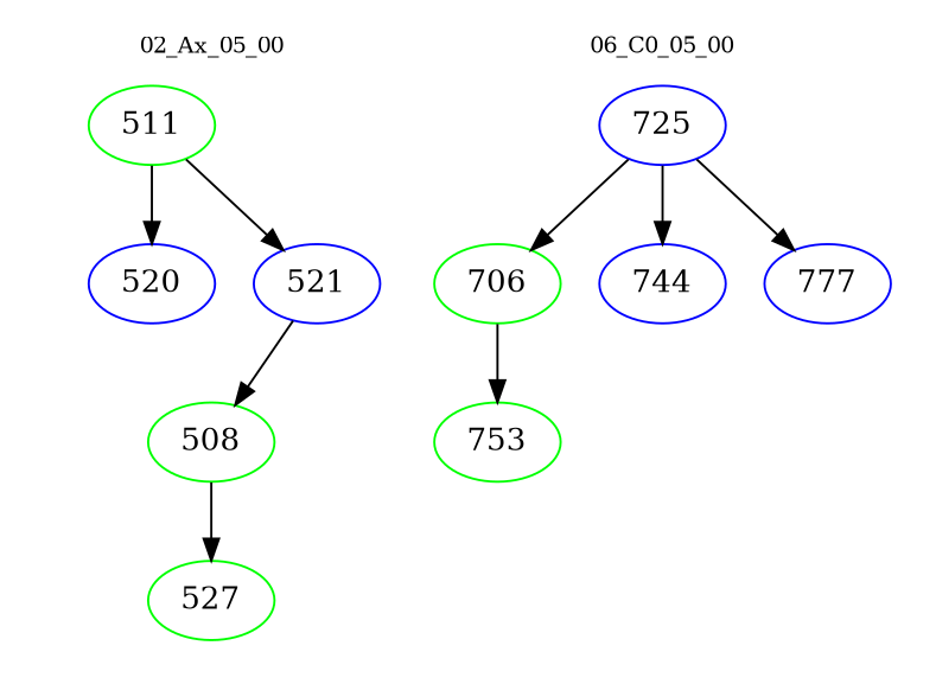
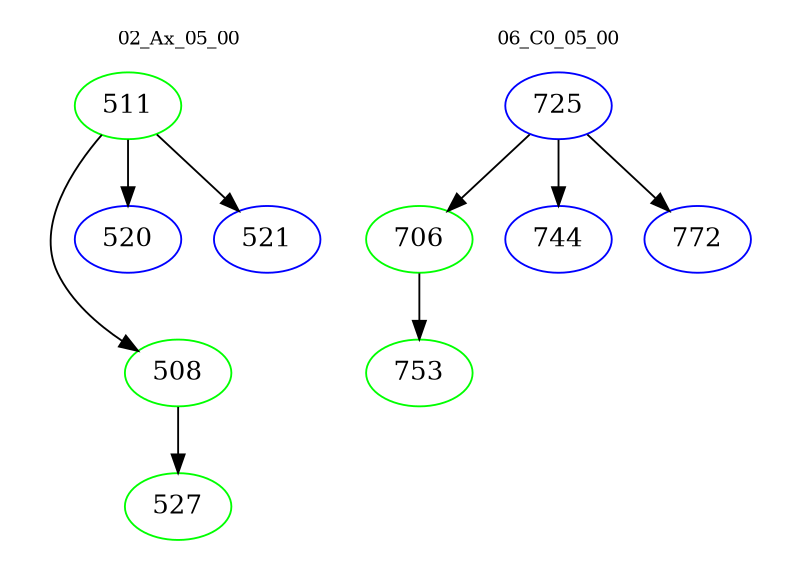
  digraph {
    node [color=green]
    edge [color=black]
    n1 [label=511]
    n2 [label=508]
    n3 [color=blue label=520]
    n4 [color=blue label=521]
    n5 [label=527]
    n6 [color=blue label=725]
    n7 [label=706]
    n8 [color=blue label=744]
-   n9 [color=blue label=777]
+   n9 [color=blue label=772]
    n10 [label=753]
    subgraph cluster_1 {
      color=white
      fontsize=10
      label="02_Ax_05_00"
      n1
      n2
      n3
      n4
      n5
    }
    subgraph cluster_2 {
      color=white
      fontsize=10
      label="06_C0_05_00"
      n6
      n7
      n8
      n9
      n10
    }
-   n4 -> n2
+   n1 -> n2
    n1 -> n3
    n1 -> n4
    n2 -> n5
    n6 -> n7
    n6 -> n8
    n6 -> n9
    n7 -> n10
  }
